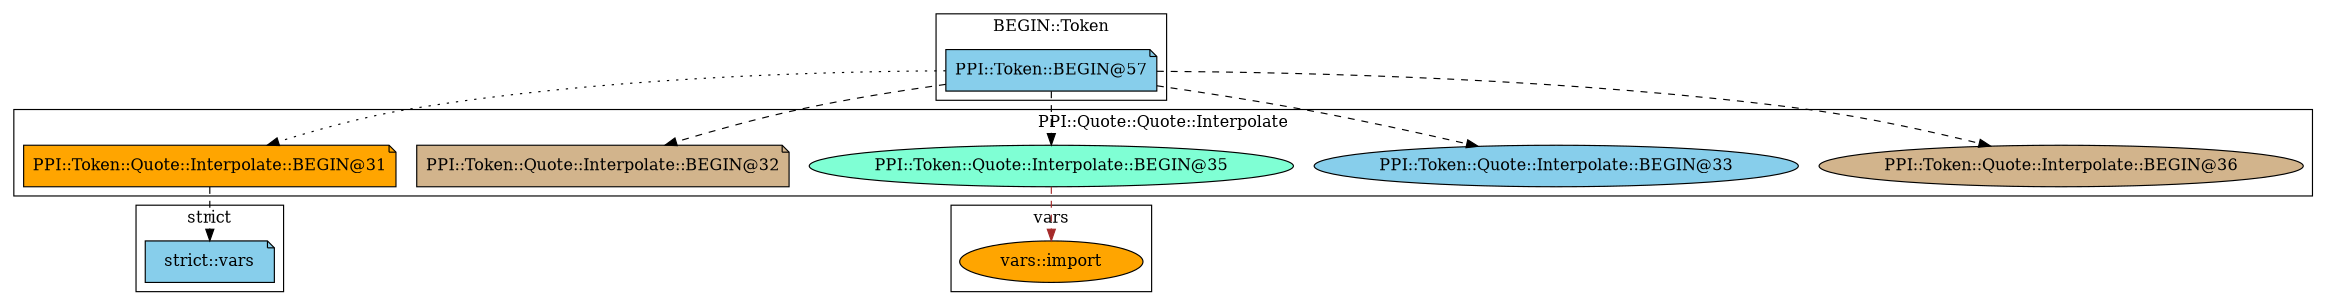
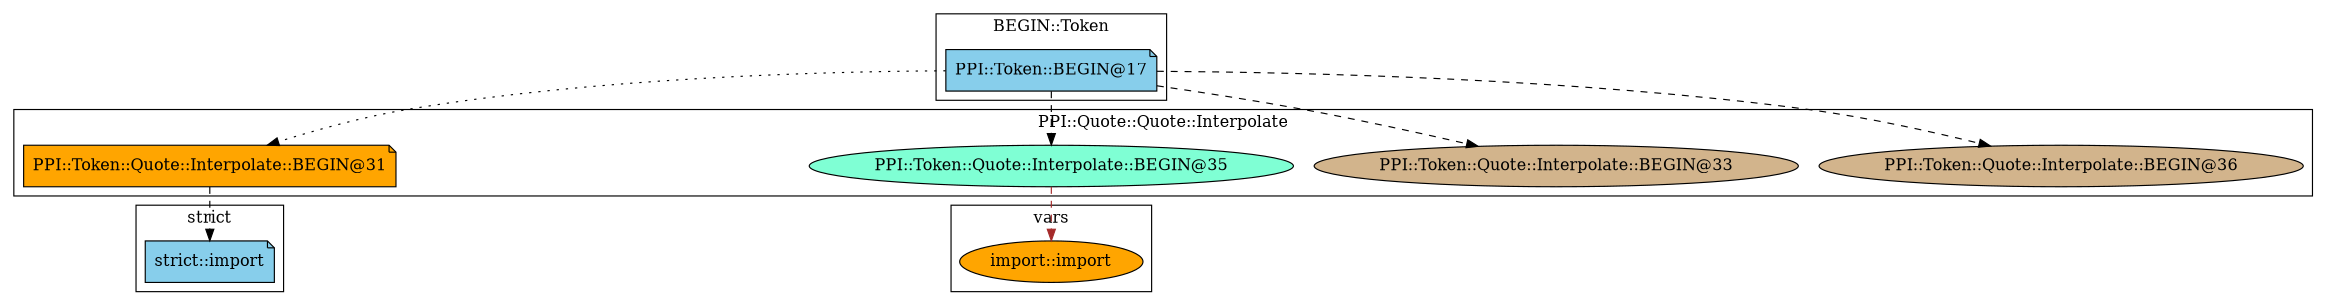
  digraph {
    node [fillcolor=skyblue shape=ellipse style=filled]
    edge [color=black style=dashed]
    "PPI::Token::Quote::Interpolate::BEGIN@36" [fillcolor=tan]
-   "PPI::Token::Quote::Interpolate::BEGIN@33"
+   "PPI::Token::Quote::Interpolate::BEGIN@33" [fillcolor=tan]
    "PPI::Token::Quote::Interpolate::BEGIN@31" [fillcolor=orange shape=note]
-   "PPI::Token::Quote::Interpolate::BEGIN@32" [fillcolor=tan shape=note]
    "PPI::Token::Quote::Interpolate::BEGIN@35" [fillcolor=aquamarine]
-   "PPI::Token::BEGIN@57" [shape=note]
-   "vars::import" [fillcolor=orange]
-   "strict::import" [shape=note label="strict::vars"]
+   "PPI::Token::BEGIN@57" [shape=note label="PPI::Token::BEGIN@17"]
+   "vars::import" [fillcolor=orange label="import::import"]
+   "strict::import" [shape=note]
    subgraph cluster_1 {
      label="PPI::Quote::Quote::Interpolate"
      "PPI::Token::Quote::Interpolate::BEGIN@36"
      "PPI::Token::Quote::Interpolate::BEGIN@33"
      "PPI::Token::Quote::Interpolate::BEGIN@31"
-     "PPI::Token::Quote::Interpolate::BEGIN@32"
      "PPI::Token::Quote::Interpolate::BEGIN@35"
    }
    subgraph cluster_2 {
      label="BEGIN::Token"
      "PPI::Token::BEGIN@57"
    }
    subgraph cluster_3 {
      label=vars
      "vars::import"
    }
    subgraph cluster_4 {
      label="strict"
      "strict::import"
    }
    "PPI::Token::Quote::Interpolate::BEGIN@31" -> "strict::import"
    "PPI::Token::Quote::Interpolate::BEGIN@35" -> "vars::import" [color=brown]
    "PPI::Token::BEGIN@57" -> "PPI::Token::Quote::Interpolate::BEGIN@36"
    "PPI::Token::BEGIN@57" -> "PPI::Token::Quote::Interpolate::BEGIN@33"
    "PPI::Token::BEGIN@57" -> "PPI::Token::Quote::Interpolate::BEGIN@31" [style=dotted]
-   "PPI::Token::BEGIN@57" -> "PPI::Token::Quote::Interpolate::BEGIN@32"
    "PPI::Token::BEGIN@57" -> "PPI::Token::Quote::Interpolate::BEGIN@35"
  }
